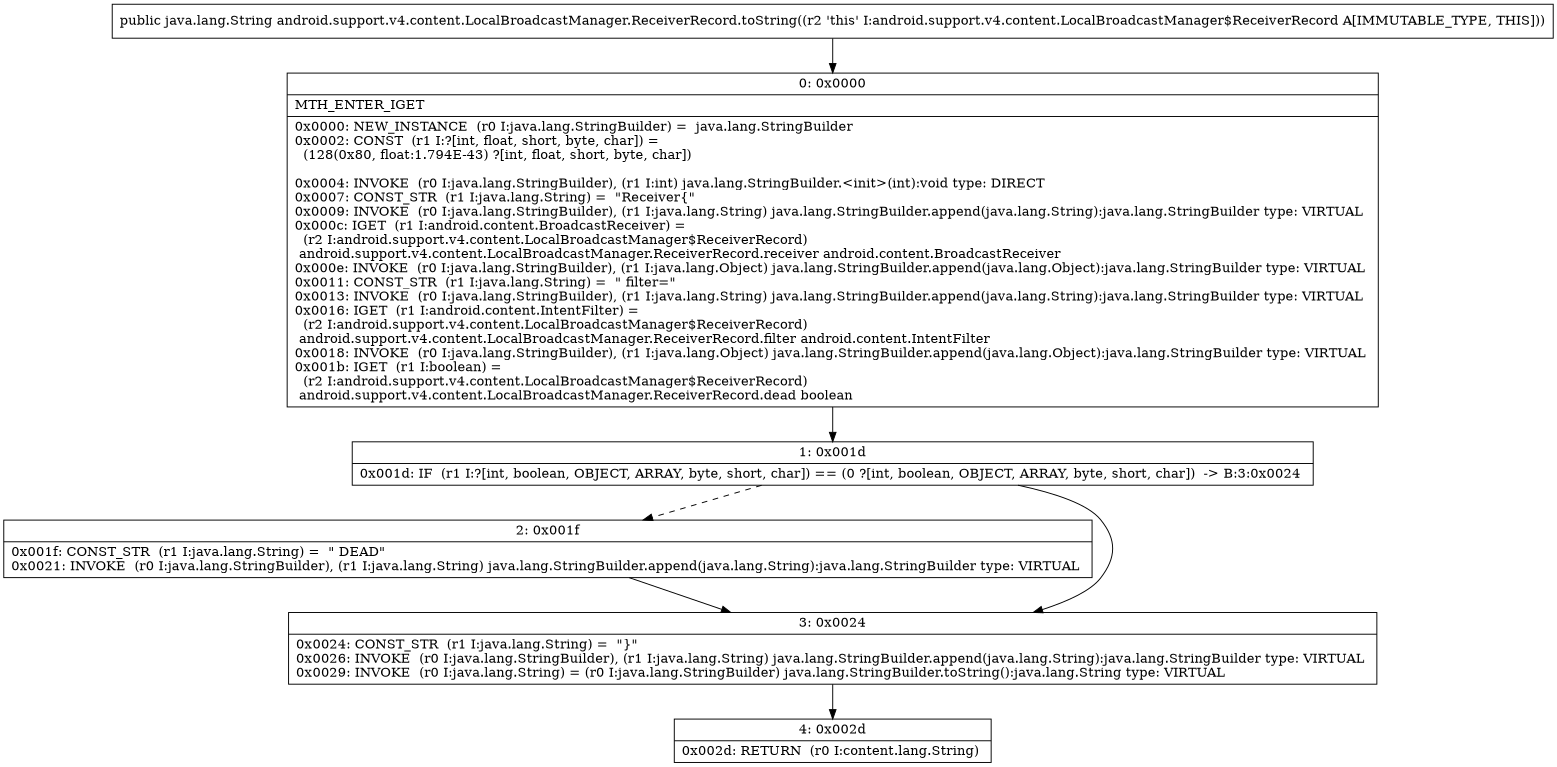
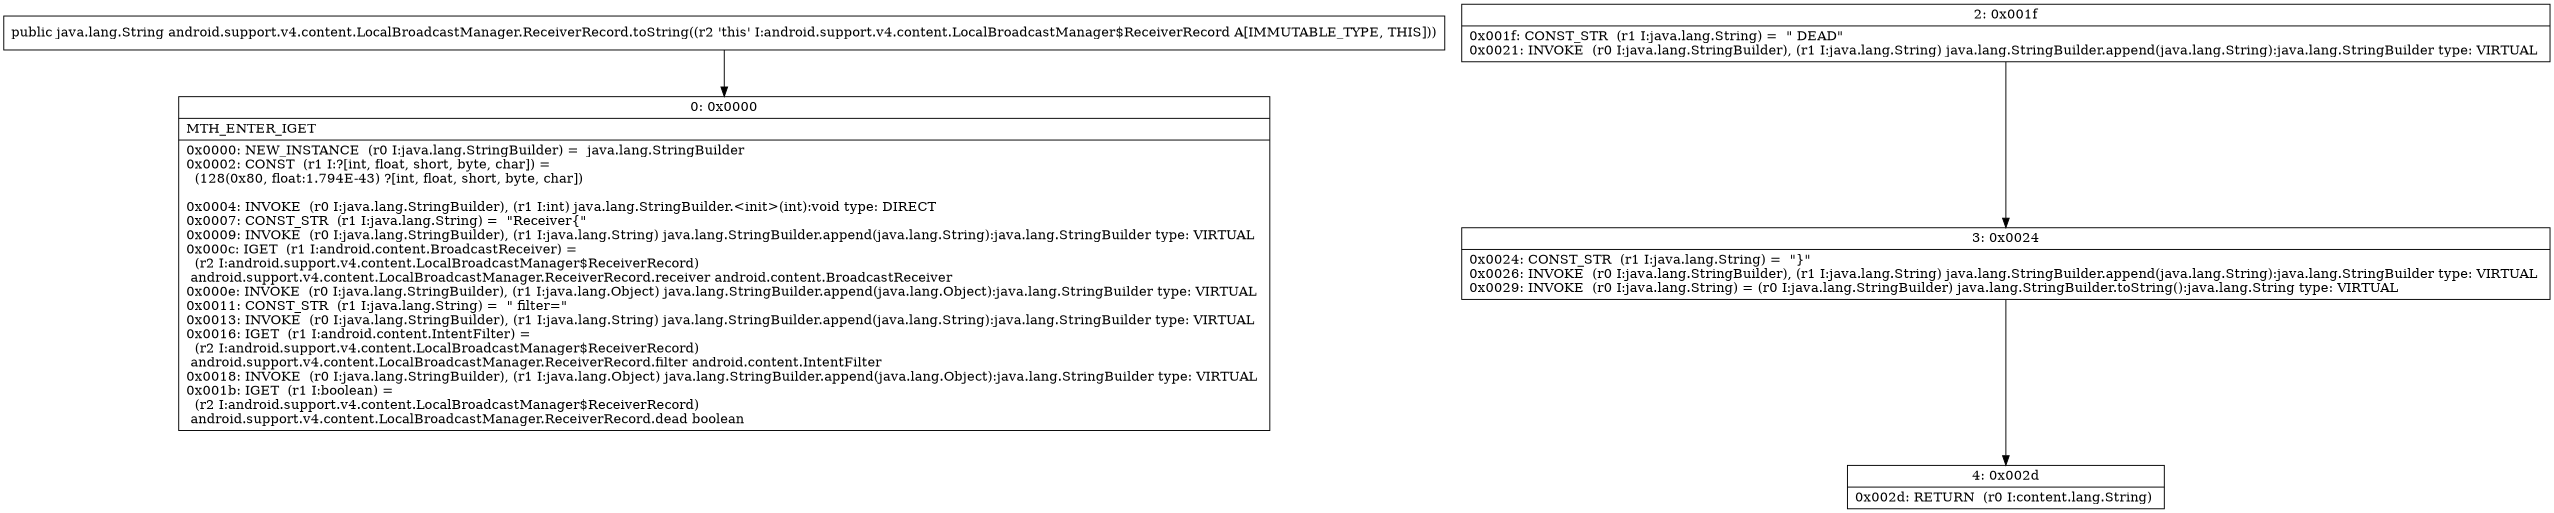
  digraph {
    node [shape=record]
    n1 [label="{0\:\ 0x0000|MTH_ENTER_IGET\l|0x0000: NEW_INSTANCE  (r0 I:java.lang.StringBuilder) =  java.lang.StringBuilder \l0x0002: CONST  (r1 I:?[int, float, short, byte, char]) = \l  (128(0x80, float:1.794E\-43) ?[int, float, short, byte, char])\l \l0x0004: INVOKE  (r0 I:java.lang.StringBuilder), (r1 I:int) java.lang.StringBuilder.\<init\>(int):void type: DIRECT \l0x0007: CONST_STR  (r1 I:java.lang.String) =  \"Receiver\{\" \l0x0009: INVOKE  (r0 I:java.lang.StringBuilder), (r1 I:java.lang.String) java.lang.StringBuilder.append(java.lang.String):java.lang.StringBuilder type: VIRTUAL \l0x000c: IGET  (r1 I:android.content.BroadcastReceiver) = \l  (r2 I:android.support.v4.content.LocalBroadcastManager$ReceiverRecord)\l android.support.v4.content.LocalBroadcastManager.ReceiverRecord.receiver android.content.BroadcastReceiver \l0x000e: INVOKE  (r0 I:java.lang.StringBuilder), (r1 I:java.lang.Object) java.lang.StringBuilder.append(java.lang.Object):java.lang.StringBuilder type: VIRTUAL \l0x0011: CONST_STR  (r1 I:java.lang.String) =  \" filter=\" \l0x0013: INVOKE  (r0 I:java.lang.StringBuilder), (r1 I:java.lang.String) java.lang.StringBuilder.append(java.lang.String):java.lang.StringBuilder type: VIRTUAL \l0x0016: IGET  (r1 I:android.content.IntentFilter) = \l  (r2 I:android.support.v4.content.LocalBroadcastManager$ReceiverRecord)\l android.support.v4.content.LocalBroadcastManager.ReceiverRecord.filter android.content.IntentFilter \l0x0018: INVOKE  (r0 I:java.lang.StringBuilder), (r1 I:java.lang.Object) java.lang.StringBuilder.append(java.lang.Object):java.lang.StringBuilder type: VIRTUAL \l0x001b: IGET  (r1 I:boolean) = \l  (r2 I:android.support.v4.content.LocalBroadcastManager$ReceiverRecord)\l android.support.v4.content.LocalBroadcastManager.ReceiverRecord.dead boolean \l}"]
-   n2 [label="{1\:\ 0x001d|0x001d: IF  (r1 I:?[int, boolean, OBJECT, ARRAY, byte, short, char]) == (0 ?[int, boolean, OBJECT, ARRAY, byte, short, char])  \-\> B:3:0x0024 \l}"]
    n3 [label="{2\:\ 0x001f|0x001f: CONST_STR  (r1 I:java.lang.String) =  \" DEAD\" \l0x0021: INVOKE  (r0 I:java.lang.StringBuilder), (r1 I:java.lang.String) java.lang.StringBuilder.append(java.lang.String):java.lang.StringBuilder type: VIRTUAL \l}"]
    n4 [label="{3\:\ 0x0024|0x0024: CONST_STR  (r1 I:java.lang.String) =  \"\}\" \l0x0026: INVOKE  (r0 I:java.lang.StringBuilder), (r1 I:java.lang.String) java.lang.StringBuilder.append(java.lang.String):java.lang.StringBuilder type: VIRTUAL \l0x0029: INVOKE  (r0 I:java.lang.String) = (r0 I:java.lang.StringBuilder) java.lang.StringBuilder.toString():java.lang.String type: VIRTUAL \l}"]
    n5 [label="{4\:\ 0x002d|0x002d: RETURN  (r0 I:content.lang.String) \l}"]
    n6 [label="{public java.lang.String android.support.v4.content.LocalBroadcastManager.ReceiverRecord.toString((r2 'this' I:android.support.v4.content.LocalBroadcastManager$ReceiverRecord A[IMMUTABLE_TYPE, THIS])) }"]
-   n1 -> n2
-   n2 -> n3 [style=dashed]
-   n2 -> n4
    n3 -> n4
    n4 -> n5
    n6 -> n1
  }
